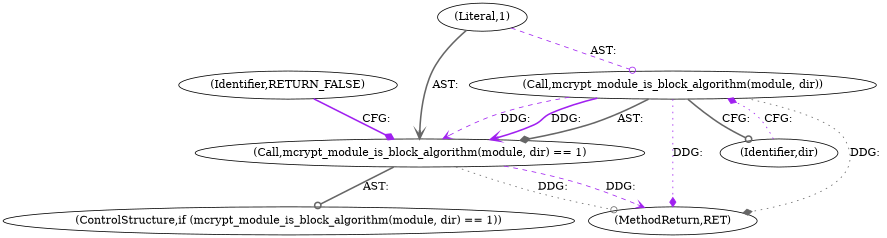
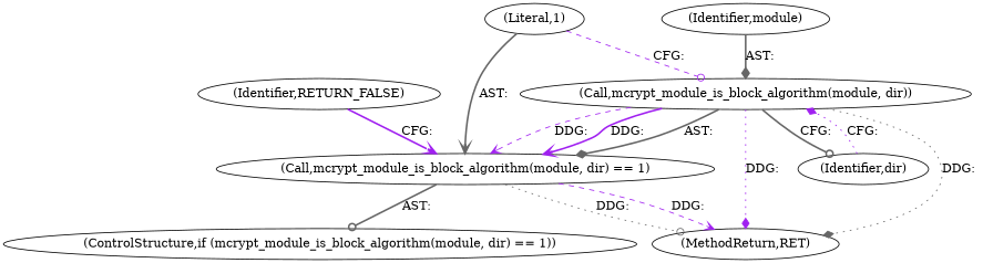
  digraph {
    edge [arrowhead=diamond color=gray40 style=bold]
    n1 [label="(Call,mcrypt_module_is_block_algorithm(module, dir))"]
    n2 [label="(Call,mcrypt_module_is_block_algorithm(module, dir) == 1)"]
    n3 [label="(Identifier,dir)"]
    n4 [label="(MethodReturn,RET)"]
    n5 [label="(ControlStructure,if (mcrypt_module_is_block_algorithm(module, dir) == 1))"]
    n6 [label="(Literal,1)"]
+   n7 [label="(Identifier,module)"]
    n8 [label="(Identifier,RETURN_FALSE)"]
    n1 -> n2 [label="AST: "]
    n1 -> n2 [arrowhead=vee color=purple label="DDG: " style=dashed]
    n1 -> n2 [arrowhead=vee color=purple label="DDG: "]
    n1 -> n3 [arrowhead=odot label="CFG: "]
    n1 -> n4 [color=purple label="DDG: " style=dotted]
    n1 -> n4 [label="DDG: " style=dotted]
    n2 -> n4 [arrowhead=odot label="DDG: " style=dotted]
    n2 -> n4 [arrowhead=vee color=purple label="DDG: " style=dashed]
    n2 -> n5 [arrowhead=odot label="AST: "]
    n3 -> n1 [color=purple label="CFG: " style=dotted]
-   n6 -> n1 [arrowhead=odot color=purple label="AST: " style=dashed]
+   n6 -> n1 [arrowhead=odot color=purple label="CFG: " style=dashed]
    n6 -> n2 [arrowhead=vee label="AST: "]
-   n8 -> n2 [color=purple label="CFG: "]
+   n7 -> n1 [label="AST: "]
+   n8 -> n2 [arrowhead=vee color=purple label="CFG: "]
  }
